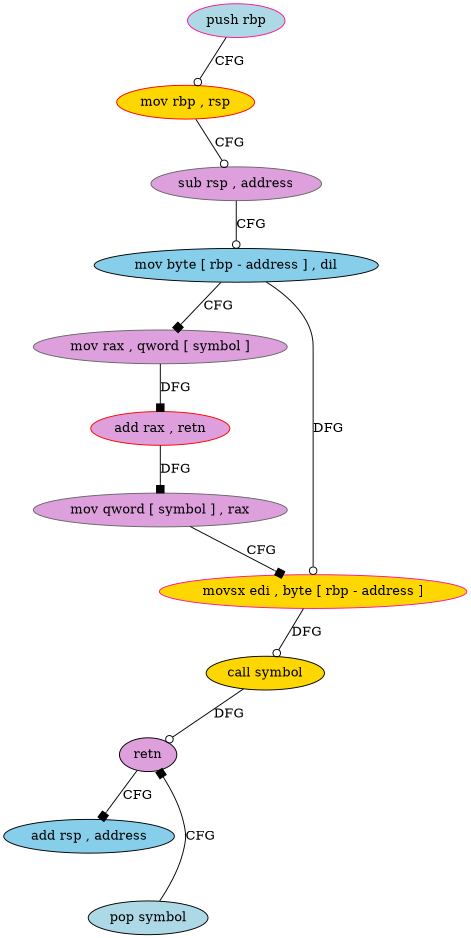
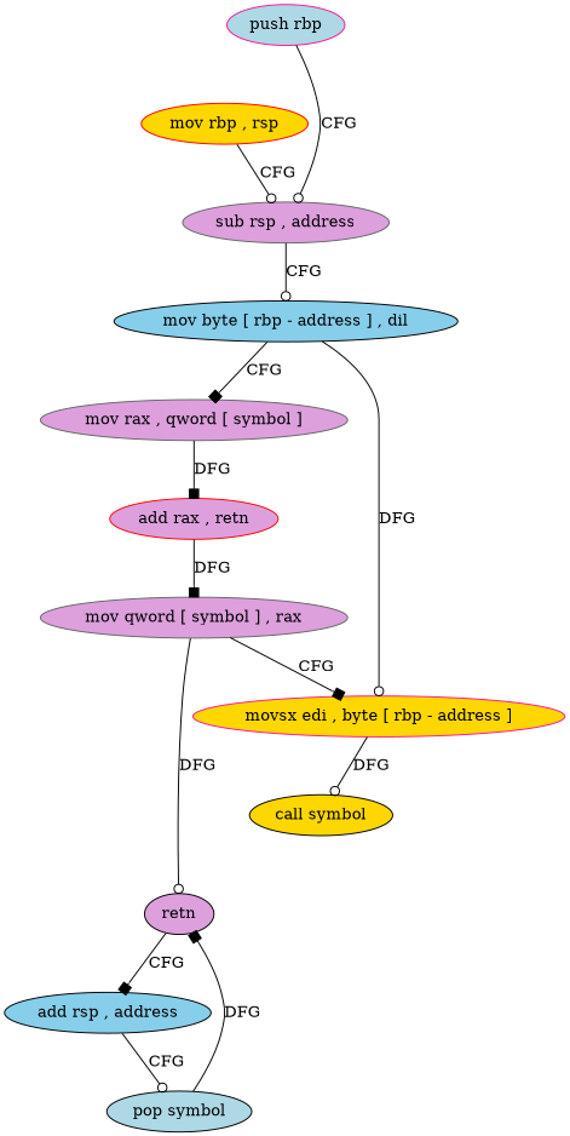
  digraph {
    node [color=black fillcolor=plum style=filled]
    edge [arrowhead=odot]
    n1 [color=deeppink fillcolor=lightblue label="push rbp"]
    n2 [color=red fillcolor=gold label="mov rbp , rsp"]
    n3 [color=gray40 label="sub rsp , address"]
    n4 [fillcolor=skyblue label="mov byte [ rbp - address ] , dil"]
    n5 [color=gray40 label="mov rax , qword [ symbol ]"]
    n6 [color=deeppink fillcolor=gold label="movsx edi , byte [ rbp - address ]"]
    n7 [color=red label="add rax , retn"]
    n8 [fillcolor=gold label="call symbol"]
    n9 [color=gray40 label="mov qword [ symbol ] , rax"]
    n10 [label=retn]
    n11 [fillcolor=skyblue label="add rsp , address"]
    n12 [fillcolor=lightblue label="pop symbol"]
-   n1 -> n2 [label=CFG]
+   n1 -> n3 [label=CFG]
    n2 -> n3 [label=CFG]
    n3 -> n4 [label=CFG]
    n4 -> n5 [arrowhead=box label=CFG]
    n4 -> n6 [label=DFG]
    n5 -> n7 [arrowhead=box label=DFG]
    n6 -> n8 [label=DFG]
    n7 -> n9 [arrowhead=box label=DFG]
-   n8 -> n10 [label=DFG]
+   n9 -> n10 [label=DFG]
    n9 -> n6 [arrowhead=box label=CFG]
    n10 -> n11 [arrowhead=box label=CFG]
-   n12 -> n10 [arrowhead=box label=CFG]
+   n11 -> n12 [label=CFG]
+   n12 -> n10 [arrowhead=box label=DFG]
  }
